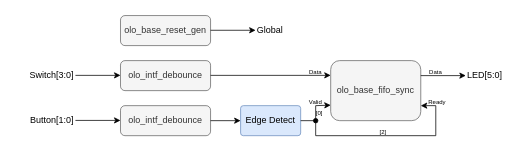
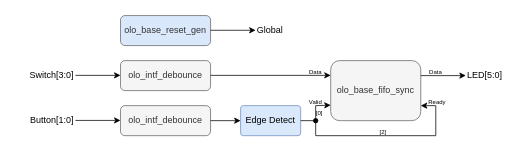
  <mxCell id="0" />
  <mxCell id="1" parent="0" />
  <mxCell id="2" value="olo_intf_debounce" style="rounded=1;whiteSpace=wrap;html=1;fillColor=#f5f5f5;fontColor=#333333;strokeColor=#666666;" parent="1" vertex="1"><mxGeometry x="160" y="80" width="120" height="40" as="geometry" /></mxCell>
  <mxCell id="3" value="" style="endArrow=classic;html=1;rounded=0;" parent="1" edge="1"><mxGeometry width="50" height="50" relative="1" as="geometry"><mxPoint x="100" y="99.66" as="sourcePoint" /><mxPoint x="160" y="99.66" as="targetPoint" /></mxGeometry></mxCell>
  <mxCell id="4" value="olo_intf_debounce" style="rounded=1;whiteSpace=wrap;html=1;fillColor=#f5f5f5;fontColor=#333333;strokeColor=#666666;" parent="1" vertex="1"><mxGeometry x="160" y="140" width="120" height="40" as="geometry" /></mxCell>
  <mxCell id="5" value="" style="endArrow=classic;html=1;rounded=0;" parent="1" edge="1"><mxGeometry width="50" height="50" relative="1" as="geometry"><mxPoint x="100" y="159.66" as="sourcePoint" /><mxPoint x="160" y="159.66" as="targetPoint" /></mxGeometry></mxCell>
  <mxCell id="6" value="olo_base_fifo_sync" style="rounded=1;whiteSpace=wrap;html=1;fillColor=#f5f5f5;fontColor=#333333;strokeColor=#666666;" parent="1" vertex="1"><mxGeometry x="440" y="80" width="120" height="80" as="geometry" /></mxCell>
  <mxCell id="7" value="Edge Detect" style="rounded=1;whiteSpace=wrap;html=1;fillColor=#dae8fc;strokeColor=#6c8ebf;arcSize=9;" parent="1" vertex="1"><mxGeometry x="320" y="140" width="80" height="40" as="geometry" /></mxCell>
  <mxCell id="8" value="" style="endArrow=classic;html=1;rounded=0;" parent="1" edge="1"><mxGeometry width="50" height="50" relative="1" as="geometry"><mxPoint x="560" y="100" as="sourcePoint" /><mxPoint x="620" y="100" as="targetPoint" /></mxGeometry></mxCell>
  <mxCell id="9" value="LED[5:0]" style="text;html=1;align=left;verticalAlign=middle;whiteSpace=wrap;rounded=0;" parent="1" vertex="1"><mxGeometry x="620" y="90" width="60" height="20" as="geometry" /></mxCell>
  <mxCell id="10" value="Switch[3:0]" style="text;html=1;align=right;verticalAlign=middle;whiteSpace=wrap;rounded=0;" parent="1" vertex="1"><mxGeometry x="20" y="90" width="80" height="20" as="geometry" /></mxCell>
  <mxCell id="11" value="Button[1:0]" style="text;html=1;align=right;verticalAlign=middle;whiteSpace=wrap;rounded=0;" parent="1" vertex="1"><mxGeometry x="20" y="150" width="80" height="20" as="geometry" /></mxCell>
  <mxCell id="12" value="" style="endArrow=classic;html=1;rounded=0;" parent="1" edge="1"><mxGeometry width="50" height="50" relative="1" as="geometry"><mxPoint x="280" y="99.66" as="sourcePoint" /><mxPoint x="440" y="99.66" as="targetPoint" /></mxGeometry></mxCell>
  <mxCell id="13" value="Data" style="text;html=1;align=center;verticalAlign=middle;whiteSpace=wrap;rounded=0;fontSize=8;" parent="1" vertex="1"><mxGeometry x="400" y="90" width="40" height="10" as="geometry" /></mxCell>
  <mxCell id="14" value="" style="endArrow=classic;html=1;rounded=0;" parent="1" edge="1"><mxGeometry width="50" height="50" relative="1" as="geometry"><mxPoint x="280" y="160" as="sourcePoint" /><mxPoint x="320" y="160" as="targetPoint" /></mxGeometry></mxCell>
  <mxCell id="15" value="" style="endArrow=classic;html=1;rounded=0;exitX=1;exitY=0.5;exitDx=0;exitDy=0;" parent="1" source="7" edge="1"><mxGeometry width="50" height="50" relative="1" as="geometry"><mxPoint x="400" y="139.31" as="sourcePoint" /><mxPoint x="440" y="139.31" as="targetPoint" /><Array as="points"><mxPoint x="420" y="160" /><mxPoint x="420" y="140" /></Array></mxGeometry></mxCell>
  <mxCell id="16" value="Valid" style="text;html=1;align=center;verticalAlign=middle;whiteSpace=wrap;rounded=0;fontSize=8;" parent="1" vertex="1"><mxGeometry x="400" y="130" width="40" height="10" as="geometry" /></mxCell>
  <mxCell id="17" value="[0]" style="text;html=1;align=center;verticalAlign=middle;whiteSpace=wrap;rounded=0;fontSize=8;" parent="1" vertex="1"><mxGeometry x="405" y="145" width="40" height="10" as="geometry" /></mxCell>
  <mxCell id="18" value="" style="endArrow=classic;html=1;rounded=0;entryX=1;entryY=0.75;entryDx=0;entryDy=0;startArrow=oval;startFill=1;" parent="1" target="6" edge="1"><mxGeometry width="50" height="50" relative="1" as="geometry"><mxPoint x="420" y="160" as="sourcePoint" /><mxPoint x="470" y="110" as="targetPoint" /><Array as="points"><mxPoint x="420" y="180" /><mxPoint x="580" y="180" /><mxPoint x="580" y="140" /></Array></mxGeometry></mxCell>
  <mxCell id="19" value="Ready" style="text;html=1;align=center;verticalAlign=middle;whiteSpace=wrap;rounded=0;fontSize=8;" parent="1" vertex="1"><mxGeometry x="562" y="130" width="40" height="10" as="geometry" /></mxCell>
  <mxCell id="20" value="[2]" style="text;html=1;align=center;verticalAlign=middle;whiteSpace=wrap;rounded=0;fontSize=8;" parent="1" vertex="1"><mxGeometry x="490" y="170" width="40" height="10" as="geometry" /></mxCell>
  <mxCell id="21" value="Data" style="text;html=1;align=center;verticalAlign=middle;whiteSpace=wrap;rounded=0;fontSize=8;" parent="1" vertex="1"><mxGeometry x="560" y="90" width="40" height="10" as="geometry" /></mxCell>
- <mxCell id="22" value="olo_base_reset_gen" style="rounded=1;whiteSpace=wrap;html=1;fillColor=#f5f5f5;fontColor=#333333;strokeColor=#666666;" vertex="1" parent="1"><mxGeometry x="160" y="20" width="120" height="40" as="geometry" /></mxCell>
+ <mxCell id="22" value="olo_base_reset_gen" style="rounded=1;whiteSpace=wrap;html=1;fillColor=#dae8fc;fontColor=#333333;strokeColor=#666666;" vertex="1" parent="1"><mxGeometry x="160" y="20" width="120" height="40" as="geometry" /></mxCell>
  <mxCell id="23" value="" style="endArrow=classic;html=1;rounded=0;" edge="1" parent="1"><mxGeometry width="50" height="50" relative="1" as="geometry"><mxPoint x="280" y="39.58" as="sourcePoint" /><mxPoint x="340" y="39.58" as="targetPoint" /></mxGeometry></mxCell>
  <mxCell id="24" value="Global" style="text;html=1;align=left;verticalAlign=middle;whiteSpace=wrap;rounded=0;" vertex="1" parent="1"><mxGeometry x="340" y="30" width="60" height="20" as="geometry" /></mxCell>
